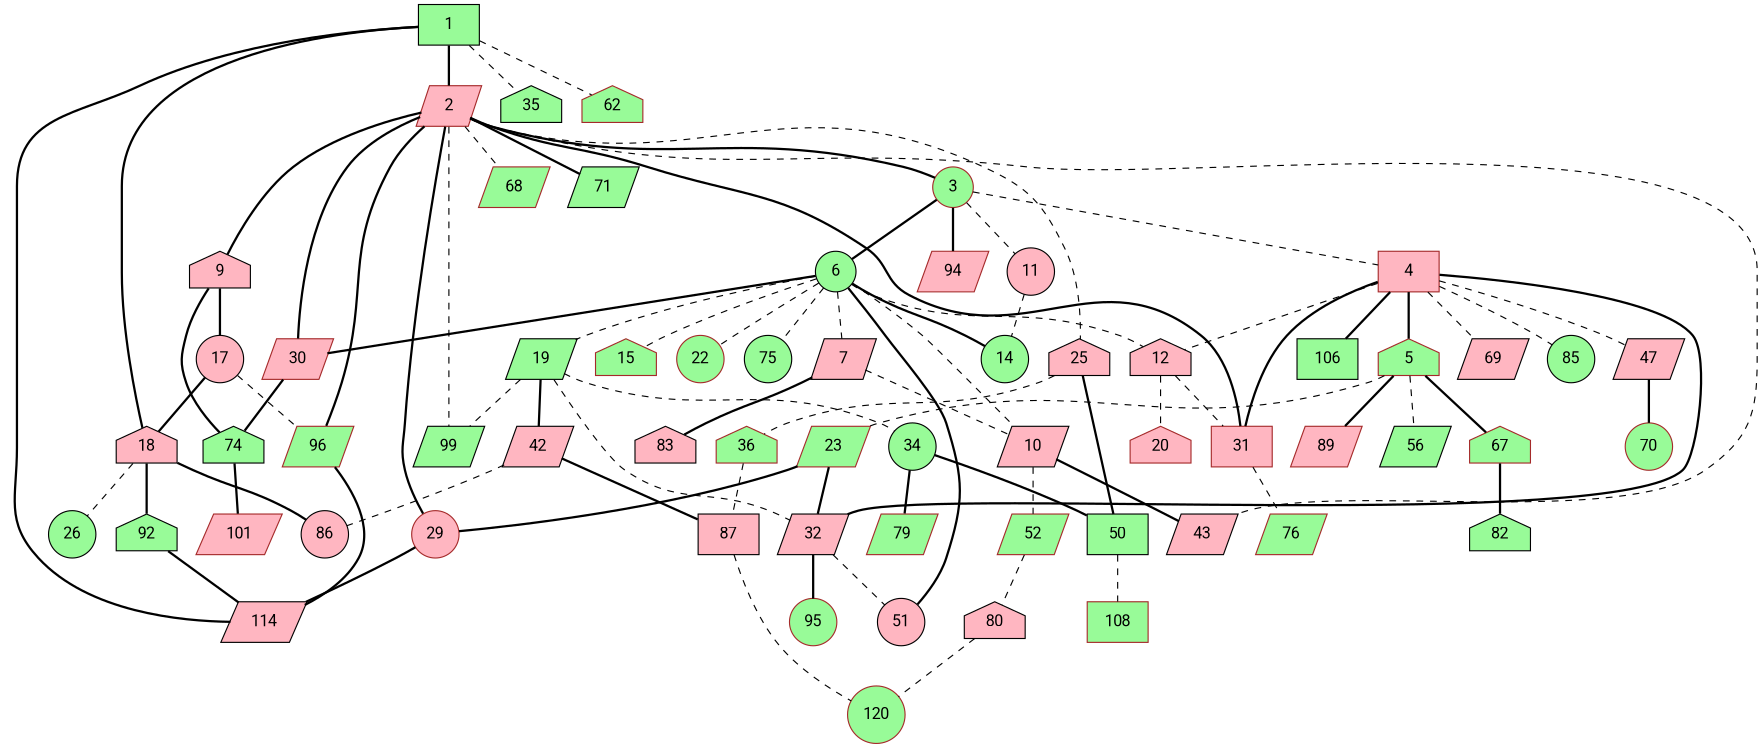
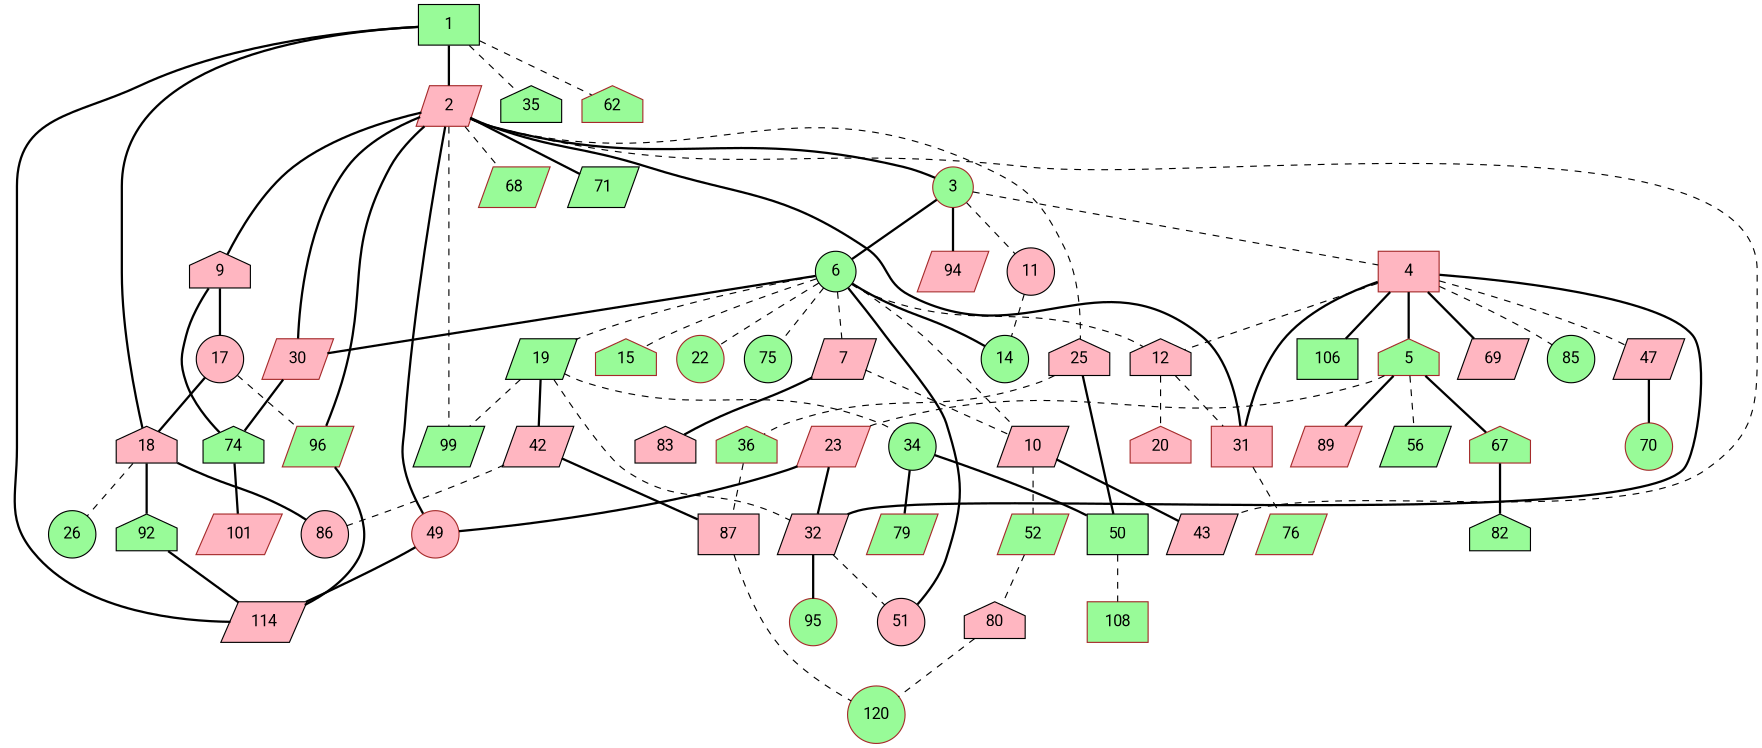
  graph {
    fontname=Roboto
    node [color=black fillcolor=palegreen fontname=Roboto shape=parallelogram style=filled]
    edge [fontname=Roboto style=bold]
    1 [shape=box super="+21+8"]
    2 [color=brown fillcolor=lightpink super="+54+37+13+84"]
    18 [fillcolor=lightpink shape=house super="+98+104+33"]
    35 [shape=house super="+78+77"]
    62 [color=brown shape=house]
    114 [fillcolor=lightpink super="+121+119"]
    3 [color=brown shape=circle]
    9 [fillcolor=lightpink shape=house]
    25 [fillcolor=lightpink shape=house super="+118"]
    30 [color=brown fillcolor=lightpink super="+55"]
    31 [color=brown fillcolor=lightpink shape=box super="+46"]
    43 [fillcolor=lightpink super="+65"]
-   49 [color=brown fillcolor=lightpink shape=circle label=29]
+   49 [color=brown fillcolor=lightpink shape=circle]
    68 [color=brown]
    71
    96 [color=brown super="+122"]
    99
    26 [shape=circle]
    86 [fillcolor=lightpink shape=circle]
    92 [shape=house super="+107"]
    4 [color=brown fillcolor=lightpink shape=box super="+72+24"]
    6 [shape=circle super="+124"]
    11 [fillcolor=lightpink shape=circle]
    n24 [color=brown fillcolor=lightpink label=94]
    17 [fillcolor=lightpink shape=circle]
    74 [shape=house]
    36 [color=brown shape=house super="+59+117"]
    n28 [label=50 shape=box super="+60"]
    76 [color=brown]
    5 [color=brown shape=house super="+16"]
    12 [fillcolor=lightpink shape=house super="+27"]
    32 [fillcolor=lightpink super="+38"]
    47 [fillcolor=lightpink]
    69 [fillcolor=lightpink]
    85 [shape=circle]
    106 [shape=box]
    7 [fillcolor=lightpink super="+50+91"]
    10 [fillcolor=lightpink]
    14 [shape=circle]
    15 [color=brown shape=house]
    19 [super="+29+48"]
    22 [color=brown shape=circle]
    51 [fillcolor=lightpink shape=circle]
    75 [shape=circle super="+102+116"]
-   23 [color=brown super="+41"]
+   23 [color=brown fillcolor=lightpink super="+41"]
    56
    67 [color=brown shape=house]
    89 [color=brown fillcolor=lightpink]
    20 [color=brown fillcolor=lightpink shape=house]
    95 [color=brown shape=circle]
    70 [color=brown shape=circle]
    82 [shape=house]
    83 [fillcolor=lightpink shape=house]
    52 [color=brown]
    34 [shape=circle super="+40"]
    42 [fillcolor=lightpink super="+73"]
    101 [color=brown fillcolor=lightpink]
    80 [fillcolor=lightpink shape=house]
    79 [color=brown]
    87 [fillcolor=lightpink shape=box super="+110+105"]
    108 [color=brown shape=box]
    120 [color=brown shape=circle]
    1 -- 2
    1 -- 18
    1 -- 35 [style=dashed]
    1 -- 62 [style=dashed]
    1 -- 114
    2 -- 3
    2 -- 9
    2 -- 25 [style=dashed]
    2 -- 30
    2 -- 31
    2 -- 43 [style=dashed]
    2 -- 49
    2 -- 68 [style=dashed]
    2 -- 71
    2 -- 96
    2 -- 99 [style=dashed]
    18 -- 26 [style=dashed]
    18 -- 86
    18 -- 92
    3 -- 4 [style=dashed]
    3 -- 6
    3 -- 11 [style=dashed]
    3 -- n24
    9 -- 17
    9 -- 74
    25 -- 36 [style=dashed]
    25 -- n28
    30 -- 74
    31 -- 76 [style=dashed]
    49 -- 114
    96 -- 114
    92 -- 114
    4 -- 31
    4 -- 5
    4 -- 12 [style=dashed]
    4 -- 32
    4 -- 47 [style=dashed]
-   4 -- 69 [style=dashed]
+   4 -- 69
    4 -- 85 [style=dashed]
    4 -- 106
    6 -- 30
    6 -- 12 [style=dashed]
    6 -- 7 [style=dashed]
    6 -- 10 [style=dashed]
    6 -- 14
    6 -- 15 [style=dashed]
    6 -- 19 [style=dashed]
    6 -- 22 [style=dashed]
    6 -- 51
    6 -- 75 [style=dashed]
    11 -- 14 [style=dashed]
    17 -- 18
    17 -- 96 [style=dashed]
    74 -- 101
    36 -- 87 [style=dashed]
    n28 -- 108 [style=dashed]
    5 -- 23 [style=dashed]
    5 -- 56 [style=dashed]
    5 -- 67
    5 -- 89
    12 -- 31 [style=dashed]
    12 -- 20 [style=dashed]
    32 -- 51 [style=dashed]
    32 -- 95
    47 -- 70
    7 -- 10 [style=dashed]
    7 -- 83
    10 -- 43
    10 -- 52 [style=dashed]
    19 -- 99 [style=dashed]
    19 -- 32 [style=dashed]
    19 -- 34 [style=dashed weight=2]
    19 -- 42
    23 -- 49
    23 -- 32
    67 -- 82
    52 -- 80 [style=dashed]
    34 -- n28
    34 -- 79
    42 -- 86 [style=dashed]
    42 -- 87
    80 -- 120 [style=dashed]
    87 -- 120 [style=dashed]
  }
